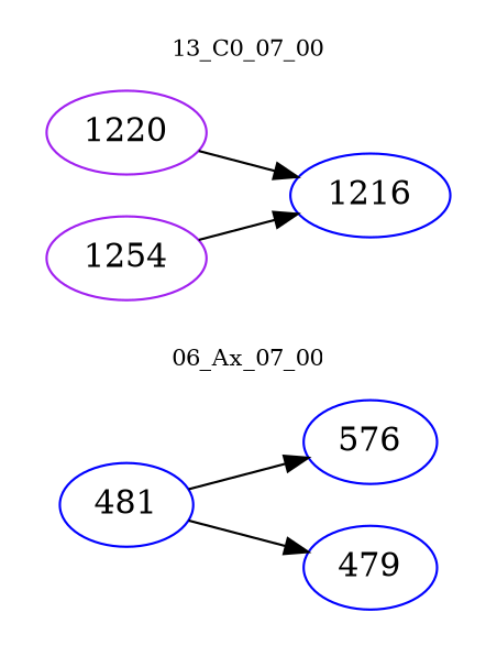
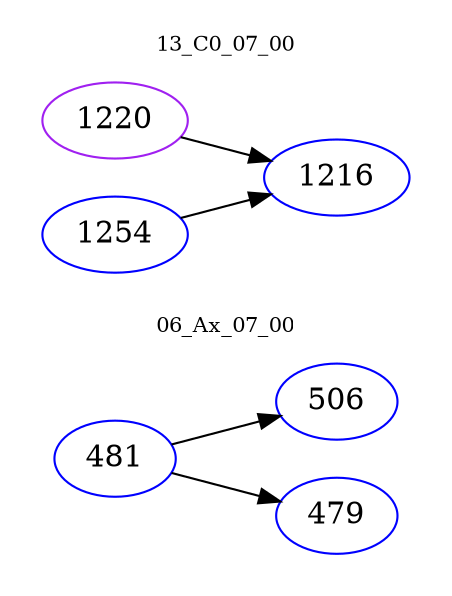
  digraph {
    rankdir=LR
    node [color=blue]
    edge [color=black]
    n1 [label=481]
    n2 [label=479]
-   n3 [label=576]
+   n3 [label=506]
    n4 [color=purple label=1220]
    n5 [label=1216]
-   n6 [color=purple label=1254]
+   n6 [label=1254]
    subgraph cluster_1 {
      color=white
      fontsize=10
      label="06_Ax_07_00"
      n1
      n2
      n3
    }
    subgraph cluster_2 {
      color=white
      fontsize=10
      label="13_C0_07_00"
      n4
      n5
      n6
    }
    n1 -> n2
    n1 -> n3
    n4 -> n5
    n6 -> n5
  }
